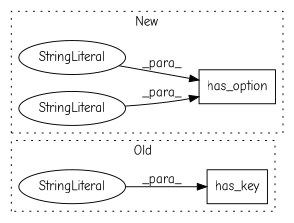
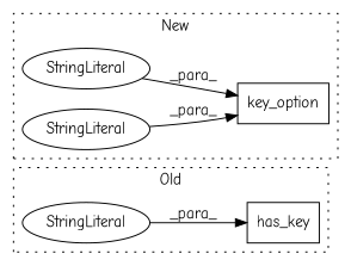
  digraph {
    rankdir=LR
    fontname="Comic Neue"
    node [a=45 shape=ellipse fontname="Comic Neue"]
    edge [fontname="Comic Neue"]
    n1 [a=32 l="8,1" label=has_key s="6632,6652" shape=box]
    n2 [l=12 label=StringLiteral s=6640]
-   n3 [a=32 l="11,1" label=has_option s="6703,6731" shape=box]
+   n3 [a=32 l="11,1" label=key_option s="6703,6731" shape=box]
    n4 [l=9 label=StringLiteral s=6722]
    n5 [l=7 label=StringLiteral s=6714]
    subgraph cluster_1 {
      label=Old
      style=dotted
      n1
      n2
    }
    subgraph cluster_2 {
      label=New
      style=dotted
      n3
      n4
      n5
    }
    n2 -> n1 [label=_para_]
    n4 -> n3 [label=_para_]
    n5 -> n3 [label=_para_]
  }
